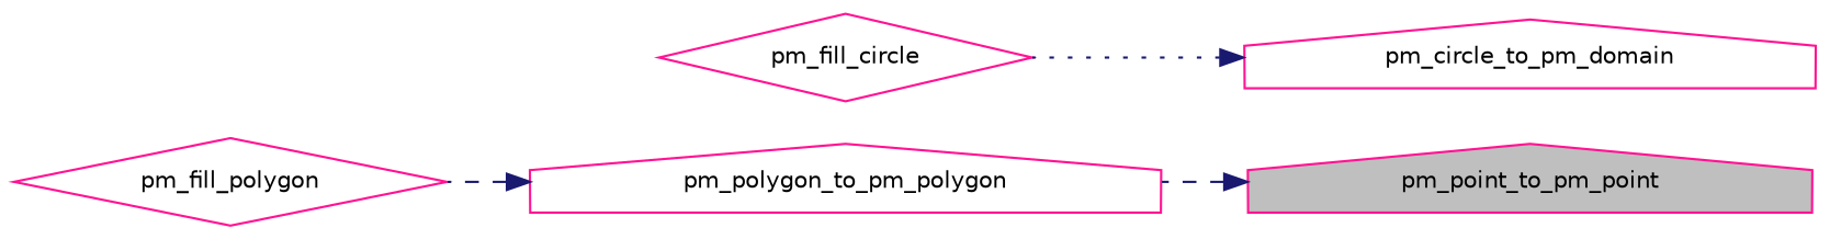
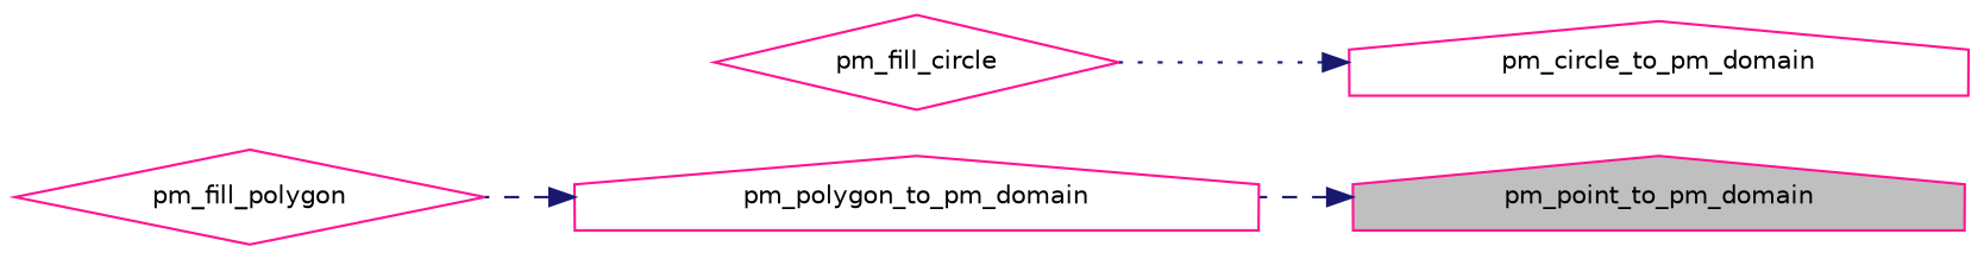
  digraph {
    rankdir=RL
    node [color=deeppink fontname=Helvetica fontsize=10 shape=house]
    edge [color=midnightblue dir=back fontname=Helvetica fontsize=10 labelfontname=Helvetica labelfontsize=10 style=dashed]
-   n1 [fillcolor=grey75 fontcolor=black height=0.2 label=pm_point_to_pm_point style=filled width=0.4]
-   n2 [height=0.2 label=pm_polygon_to_pm_polygon width=0.4]
+   n1 [fillcolor=grey75 fontcolor=black height=0.2 label=pm_point_to_pm_domain style=filled width=0.4]
+   n2 [height=0.2 label=pm_polygon_to_pm_domain width=0.4]
    n3 [height=0.2 label=pm_circle_to_pm_domain width=0.4]
    n4 [height=0.2 label=pm_fill_circle shape=diamond width=0.4]
    n5 [height=0.2 label=pm_fill_polygon shape=diamond width=0.4]
    n1 -> n2
    n2 -> n5
    n3 -> n4 [style=dotted]
  }
